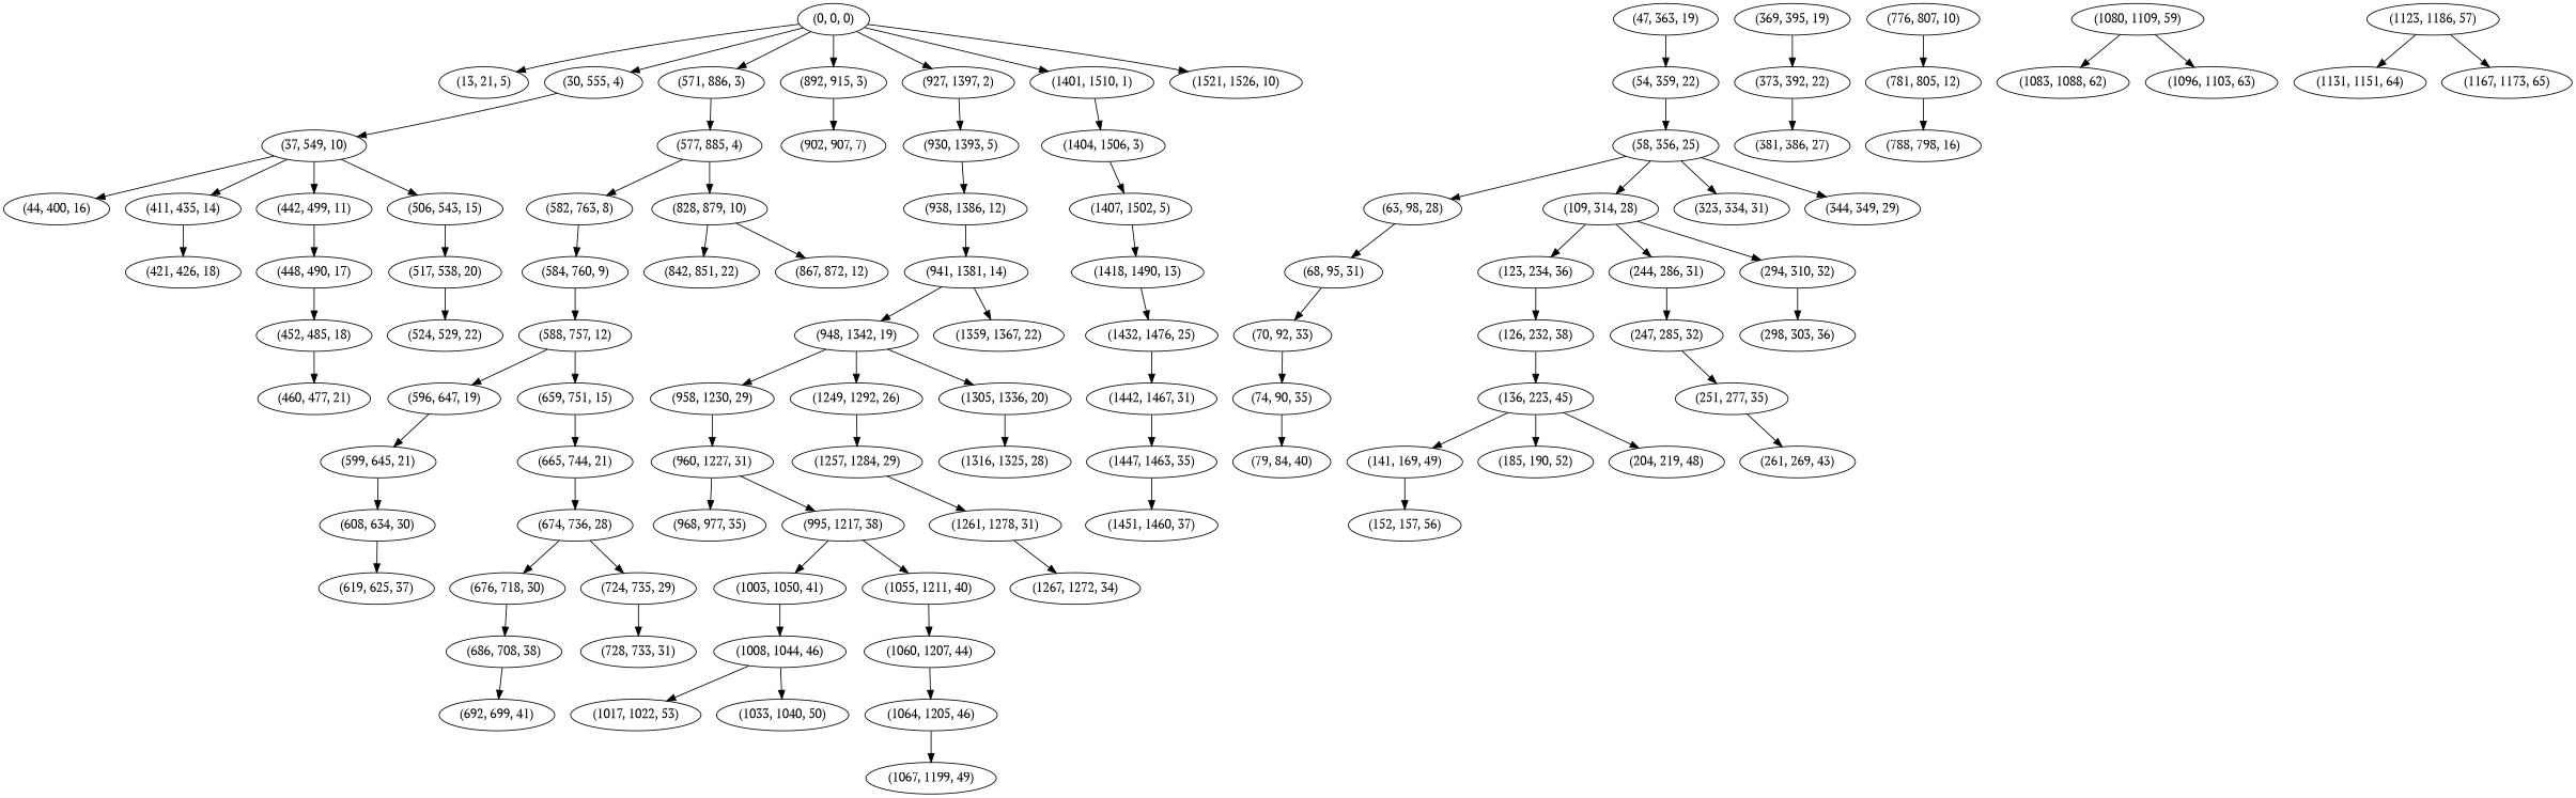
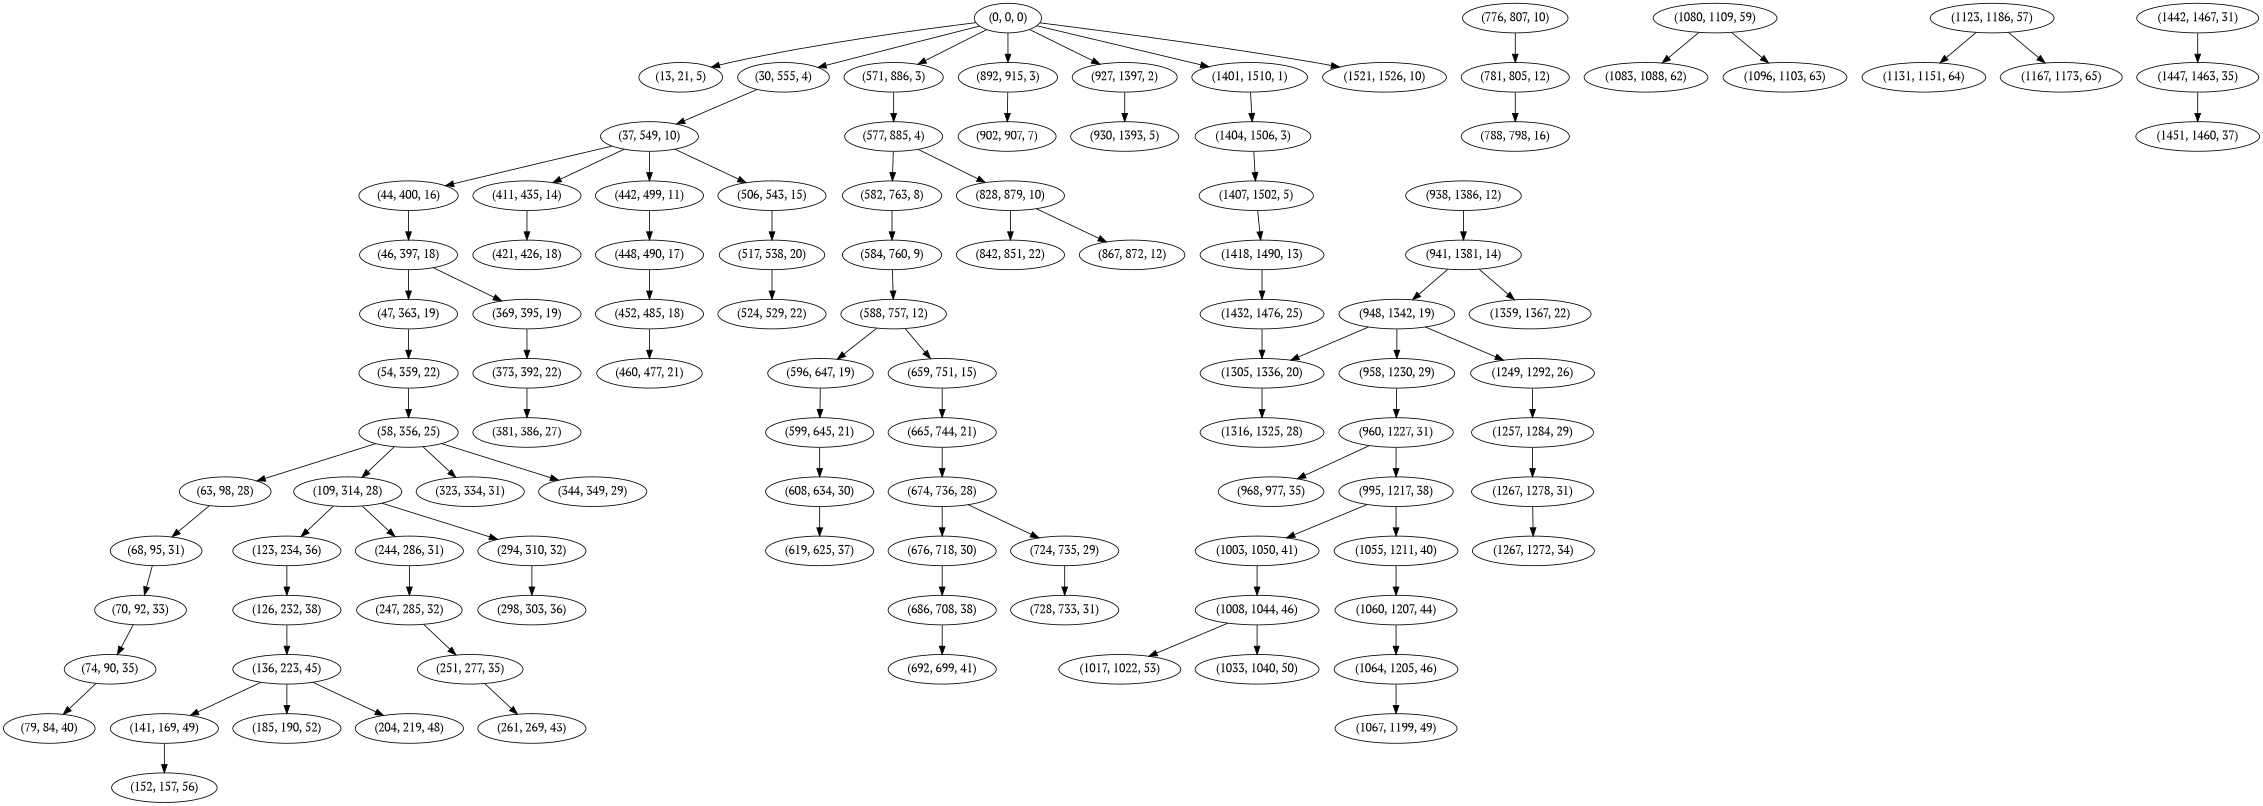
  digraph {
    fontname="PT Serif"
    node [fontname="PT Serif"]
    edge [fontname="PT Serif"]
    "(0, 0, 0)"
    "(13, 21, 5)"
    "(30, 555, 4)"
    "(571, 886, 3)"
    "(892, 915, 3)"
    "(927, 1397, 2)"
    "(1401, 1510, 1)"
    "(1521, 1526, 10)"
    "(37, 549, 10)"
    "(577, 885, 4)"
    "(902, 907, 7)"
    "(930, 1393, 5)"
    "(1404, 1506, 3)"
    "(44, 400, 16)"
    "(411, 435, 14)"
    "(442, 499, 11)"
    "(506, 543, 15)"
+   "(46, 397, 18)"
    "(421, 426, 18)"
    "(448, 490, 17)"
    "(517, 538, 20)"
    "(47, 363, 19)"
    "(369, 395, 19)"
    "(54, 359, 22)"
    "(373, 392, 22)"
    "(58, 356, 25)"
    "(63, 98, 28)"
    "(109, 314, 28)"
    "(323, 334, 31)"
    "(344, 349, 29)"
    "(68, 95, 31)"
    "(123, 234, 36)"
    "(244, 286, 31)"
    "(294, 310, 32)"
    "(70, 92, 33)"
    "(74, 90, 35)"
    "(79, 84, 40)"
    "(126, 232, 38)"
    "(247, 285, 32)"
    "(298, 303, 36)"
    "(136, 223, 45)"
    "(141, 169, 49)"
    "(185, 190, 52)"
    "(204, 219, 48)"
    "(152, 157, 56)"
    "(251, 277, 35)"
    "(261, 269, 43)"
    "(381, 386, 27)"
    "(452, 485, 18)"
    "(460, 477, 21)"
    "(524, 529, 22)"
    "(582, 763, 8)"
    "(828, 879, 10)"
    "(584, 760, 9)"
    "(776, 807, 10)"
    "(781, 805, 12)"
    "(842, 851, 22)"
    "(867, 872, 12)"
    "(588, 757, 12)"
    "(596, 647, 19)"
    "(659, 751, 15)"
    "(599, 645, 21)"
    "(665, 744, 21)"
    "(608, 634, 30)"
    "(619, 625, 37)"
    "(674, 736, 28)"
    "(676, 718, 30)"
    "(724, 735, 29)"
    "(686, 708, 38)"
    "(728, 733, 31)"
    "(692, 699, 41)"
    "(788, 798, 16)"
    "(938, 1386, 12)"
    "(941, 1381, 14)"
    "(948, 1342, 19)"
    "(1359, 1367, 22)"
    "(958, 1230, 29)"
    "(1249, 1292, 26)"
    "(1305, 1336, 20)"
    "(960, 1227, 31)"
    "(1257, 1284, 29)"
    "(1316, 1325, 28)"
    "(968, 977, 35)"
    "(995, 1217, 38)"
    "(1003, 1050, 41)"
    "(1055, 1211, 40)"
    "(1008, 1044, 46)"
    "(1060, 1207, 44)"
    "(1017, 1022, 53)"
    "(1033, 1040, 50)"
    "(1064, 1205, 46)"
    "(1067, 1199, 49)"
    "(1080, 1109, 59)"
    "(1083, 1088, 62)"
    "(1096, 1103, 63)"
    "(1123, 1186, 57)"
    "(1131, 1151, 64)"
    "(1167, 1173, 65)"
-   "(1261, 1278, 31)"
+   "(1261, 1278, 31)" [label="(1267, 1278, 31)"]
    "(1267, 1272, 34)"
    "(1407, 1502, 5)"
    "(1418, 1490, 13)"
    "(1432, 1476, 25)"
    "(1442, 1467, 31)"
    "(1447, 1463, 35)"
    "(1451, 1460, 37)"
    "(0, 0, 0)" -> "(13, 21, 5)"
    "(0, 0, 0)" -> "(30, 555, 4)"
    "(0, 0, 0)" -> "(571, 886, 3)"
    "(0, 0, 0)" -> "(892, 915, 3)"
    "(0, 0, 0)" -> "(927, 1397, 2)"
    "(0, 0, 0)" -> "(1401, 1510, 1)"
    "(0, 0, 0)" -> "(1521, 1526, 10)"
    "(30, 555, 4)" -> "(37, 549, 10)"
    "(571, 886, 3)" -> "(577, 885, 4)"
    "(892, 915, 3)" -> "(902, 907, 7)"
    "(927, 1397, 2)" -> "(930, 1393, 5)"
    "(1401, 1510, 1)" -> "(1404, 1506, 3)"
    "(37, 549, 10)" -> "(44, 400, 16)"
    "(37, 549, 10)" -> "(411, 435, 14)"
    "(37, 549, 10)" -> "(442, 499, 11)"
    "(37, 549, 10)" -> "(506, 543, 15)"
    "(577, 885, 4)" -> "(582, 763, 8)"
    "(577, 885, 4)" -> "(828, 879, 10)"
-   "(930, 1393, 5)" -> "(938, 1386, 12)"
    "(1404, 1506, 3)" -> "(1407, 1502, 5)"
+   "(44, 400, 16)" -> "(46, 397, 18)"
    "(411, 435, 14)" -> "(421, 426, 18)"
    "(442, 499, 11)" -> "(448, 490, 17)"
    "(506, 543, 15)" -> "(517, 538, 20)"
+   "(46, 397, 18)" -> "(47, 363, 19)"
+   "(46, 397, 18)" -> "(369, 395, 19)"
    "(448, 490, 17)" -> "(452, 485, 18)"
    "(517, 538, 20)" -> "(524, 529, 22)"
    "(47, 363, 19)" -> "(54, 359, 22)"
    "(369, 395, 19)" -> "(373, 392, 22)"
    "(54, 359, 22)" -> "(58, 356, 25)"
    "(373, 392, 22)" -> "(381, 386, 27)"
    "(58, 356, 25)" -> "(63, 98, 28)"
    "(58, 356, 25)" -> "(109, 314, 28)"
    "(58, 356, 25)" -> "(323, 334, 31)"
    "(58, 356, 25)" -> "(344, 349, 29)"
    "(63, 98, 28)" -> "(68, 95, 31)"
    "(109, 314, 28)" -> "(123, 234, 36)"
    "(109, 314, 28)" -> "(244, 286, 31)"
    "(109, 314, 28)" -> "(294, 310, 32)"
    "(68, 95, 31)" -> "(70, 92, 33)"
    "(123, 234, 36)" -> "(126, 232, 38)"
    "(244, 286, 31)" -> "(247, 285, 32)"
    "(294, 310, 32)" -> "(298, 303, 36)"
    "(70, 92, 33)" -> "(74, 90, 35)"
    "(74, 90, 35)" -> "(79, 84, 40)"
    "(126, 232, 38)" -> "(136, 223, 45)"
    "(247, 285, 32)" -> "(251, 277, 35)"
    "(136, 223, 45)" -> "(141, 169, 49)"
    "(136, 223, 45)" -> "(185, 190, 52)"
    "(136, 223, 45)" -> "(204, 219, 48)"
    "(141, 169, 49)" -> "(152, 157, 56)"
    "(251, 277, 35)" -> "(261, 269, 43)"
    "(452, 485, 18)" -> "(460, 477, 21)"
    "(582, 763, 8)" -> "(584, 760, 9)"
    "(828, 879, 10)" -> "(842, 851, 22)"
    "(828, 879, 10)" -> "(867, 872, 12)"
    "(584, 760, 9)" -> "(588, 757, 12)"
    "(776, 807, 10)" -> "(781, 805, 12)"
    "(781, 805, 12)" -> "(788, 798, 16)"
    "(588, 757, 12)" -> "(596, 647, 19)"
    "(588, 757, 12)" -> "(659, 751, 15)"
    "(596, 647, 19)" -> "(599, 645, 21)"
    "(659, 751, 15)" -> "(665, 744, 21)"
    "(599, 645, 21)" -> "(608, 634, 30)"
    "(665, 744, 21)" -> "(674, 736, 28)"
    "(608, 634, 30)" -> "(619, 625, 37)"
    "(674, 736, 28)" -> "(676, 718, 30)"
    "(674, 736, 28)" -> "(724, 735, 29)"
    "(676, 718, 30)" -> "(686, 708, 38)"
    "(724, 735, 29)" -> "(728, 733, 31)"
    "(686, 708, 38)" -> "(692, 699, 41)"
    "(938, 1386, 12)" -> "(941, 1381, 14)"
    "(941, 1381, 14)" -> "(948, 1342, 19)"
    "(941, 1381, 14)" -> "(1359, 1367, 22)"
    "(948, 1342, 19)" -> "(958, 1230, 29)"
    "(948, 1342, 19)" -> "(1249, 1292, 26)"
    "(948, 1342, 19)" -> "(1305, 1336, 20)"
    "(958, 1230, 29)" -> "(960, 1227, 31)"
    "(1249, 1292, 26)" -> "(1257, 1284, 29)"
    "(1305, 1336, 20)" -> "(1316, 1325, 28)"
    "(960, 1227, 31)" -> "(968, 977, 35)"
    "(960, 1227, 31)" -> "(995, 1217, 38)"
    "(1257, 1284, 29)" -> "(1261, 1278, 31)"
    "(995, 1217, 38)" -> "(1003, 1050, 41)"
    "(995, 1217, 38)" -> "(1055, 1211, 40)"
    "(1003, 1050, 41)" -> "(1008, 1044, 46)"
    "(1055, 1211, 40)" -> "(1060, 1207, 44)"
    "(1008, 1044, 46)" -> "(1017, 1022, 53)"
    "(1008, 1044, 46)" -> "(1033, 1040, 50)"
    "(1060, 1207, 44)" -> "(1064, 1205, 46)"
    "(1064, 1205, 46)" -> "(1067, 1199, 49)"
    "(1080, 1109, 59)" -> "(1083, 1088, 62)"
    "(1080, 1109, 59)" -> "(1096, 1103, 63)"
    "(1123, 1186, 57)" -> "(1131, 1151, 64)"
    "(1123, 1186, 57)" -> "(1167, 1173, 65)"
    "(1261, 1278, 31)" -> "(1267, 1272, 34)"
    "(1407, 1502, 5)" -> "(1418, 1490, 13)"
    "(1418, 1490, 13)" -> "(1432, 1476, 25)"
-   "(1432, 1476, 25)" -> "(1442, 1467, 31)"
+   "(1432, 1476, 25)" -> "(1305, 1336, 20)"
    "(1442, 1467, 31)" -> "(1447, 1463, 35)"
    "(1447, 1463, 35)" -> "(1451, 1460, 37)"
  }
